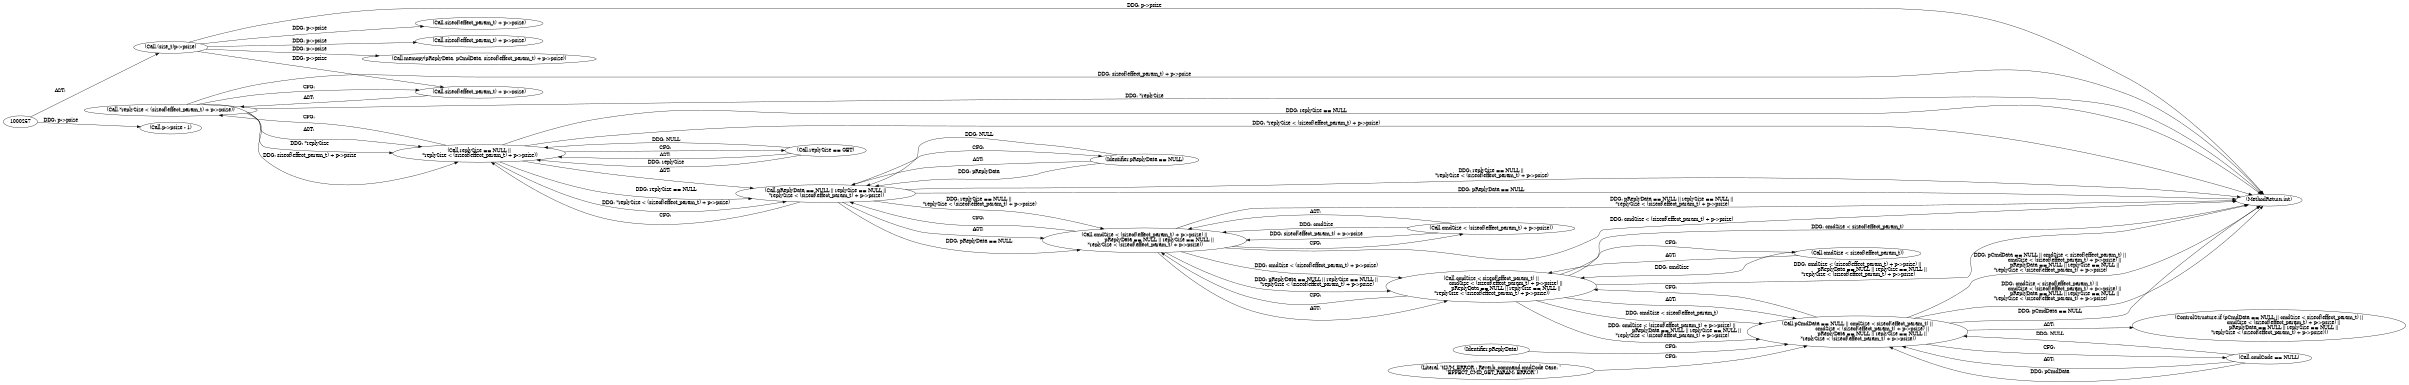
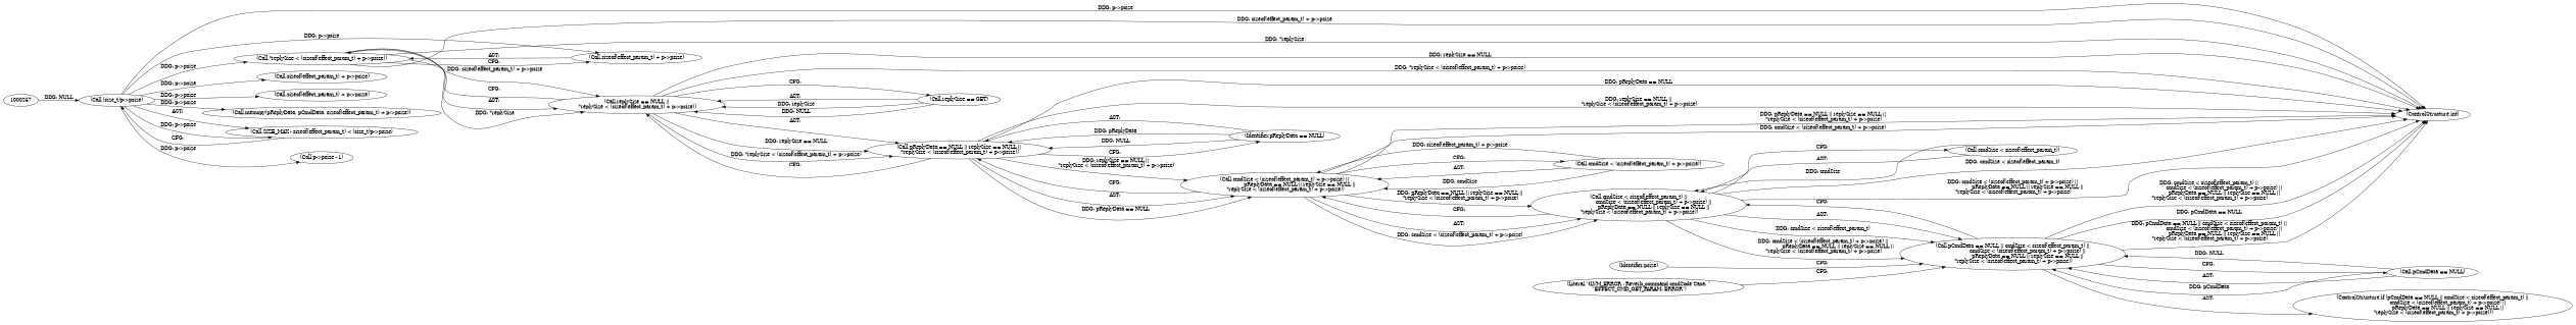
  digraph {
    rankdir=LR
    n1 [label="(Call,*replySize < (sizeof(effect_param_t) + p->psize))"]
    n2 [label="(Call,replySize == NULL ||\n *replySize < (sizeof(effect_param_t) + p->psize))"]
-   n3 [label="(MethodReturn,int)"]
+   n3 [label="(ControlStructure,int)"]
    n4 [label="(Call,sizeof(effect_param_t) + p->psize)"]
    n5 [label="(Call,pReplyData == NULL || replySize == NULL ||\n *replySize < (sizeof(effect_param_t) + p->psize))"]
    n6 [label="(Call,replySize == GET)"]
    n7 [label="(Call,(size_t)p->psize)"]
    n8 [label="(Call,sizeof(effect_param_t) + p->psize)"]
    n9 [label="(Call,sizeof(effect_param_t) + p->psize)"]
    n10 [label="(Call,memcpy(pReplyData, pCmdData, sizeof(effect_param_t) + p->psize))"]
+   n11 [label="(Call,SIZE_MAX - sizeof(effect_param_t) < (size_t)p->psize)"]
    n12 [label="(Call,p->psize - 1)"]
    n13 [label="(Call,cmdSize < (sizeof(effect_param_t) + p->psize))"]
    n14 [label="(Call,cmdSize < (sizeof(effect_param_t) + p->psize) ||\n                    pReplyData == NULL || replySize == NULL ||\n *replySize < (sizeof(effect_param_t) + p->psize))"]
    n15 [label="(Identifier,pReplyData == NULL)"]
    n16 [label="(Call,cmdSize < sizeof(effect_param_t) ||\n                    cmdSize < (sizeof(effect_param_t) + p->psize) ||\n                    pReplyData == NULL || replySize == NULL ||\n *replySize < (sizeof(effect_param_t) + p->psize))"]
    n17 [label="(Call,pCmdData == NULL || cmdSize < sizeof(effect_param_t) ||\n                    cmdSize < (sizeof(effect_param_t) + p->psize) ||\n                    pReplyData == NULL || replySize == NULL ||\n *replySize < (sizeof(effect_param_t) + p->psize))"]
    n18 [label="(Call,cmdSize < sizeof(effect_param_t))"]
-   n19 [label="(Call,cmdCode == NULL)"]
+   n19 [label="(Call,pCmdData == NULL)"]
    n20 [label="(ControlStructure,if (pCmdData == NULL || cmdSize < sizeof(effect_param_t) ||\n                    cmdSize < (sizeof(effect_param_t) + p->psize) ||\n                    pReplyData == NULL || replySize == NULL ||\n *replySize < (sizeof(effect_param_t) + p->psize)))"]
-   n21 [label="(Identifier,pReplyData)"]
+   n21 [label="(Identifier,psize)"]
    n22 [label="(Literal,\"\tLVM_ERROR : Reverb_command cmdCode Case: \"\n \"EFFECT_CMD_GET_PARAM: ERROR\")"]
    1000257
    n1 -> n2 [label="AST: "]
    n1 -> n2 [label="DDG: *replySize"]
    n1 -> n2 [label="DDG: sizeof(effect_param_t) + p->psize"]
    n1 -> n3 [label="DDG: sizeof(effect_param_t) + p->psize"]
    n1 -> n3 [label="DDG: *replySize"]
    n1 -> n4 [label="CFG: "]
    n2 -> n1 [label="CFG: "]
    n2 -> n3 [label="DDG: replySize == NULL"]
    n2 -> n3 [label="DDG: *replySize < (sizeof(effect_param_t) + p->psize)"]
    n2 -> n5 [label="AST: "]
    n2 -> n5 [label="DDG: replySize == NULL"]
    n2 -> n5 [label="DDG: *replySize < (sizeof(effect_param_t) + p->psize)"]
    n2 -> n6 [label="CFG: "]
    n4 -> n1 [label="AST: "]
    n5 -> n2 [label="CFG: "]
    n5 -> n3 [label="DDG: replySize == NULL ||\n *replySize < (sizeof(effect_param_t) + p->psize)"]
    n5 -> n3 [label="DDG: pReplyData == NULL"]
    n5 -> n14 [label="AST: "]
    n5 -> n14 [label="DDG: pReplyData == NULL"]
    n5 -> n14 [label="DDG: replySize == NULL ||\n *replySize < (sizeof(effect_param_t) + p->psize)"]
    n5 -> n15 [label="CFG: "]
    n6 -> n2 [label="AST: "]
    n6 -> n2 [label="DDG: replySize"]
    n6 -> n2 [label="DDG: NULL"]
+   n7 -> n1 [label="DDG: p->psize"]
    n7 -> n3 [label="DDG: p->psize"]
    n7 -> n4 [label="DDG: p->psize"]
    n7 -> n8 [label="DDG: p->psize"]
    n7 -> n9 [label="DDG: p->psize"]
    n7 -> n10 [label="DDG: p->psize"]
-   1000257 -> n12 [label="DDG: p->psize"]
+   n7 -> n11 [label="AST: "]
+   n7 -> n11 [label="DDG: p->psize"]
+   n7 -> n12 [label="DDG: p->psize"]
+   n11 -> n7 [label="CFG: "]
    n13 -> n14 [label="AST: "]
    n13 -> n14 [label="DDG: cmdSize"]
    n13 -> n14 [label="DDG: sizeof(effect_param_t) + p->psize"]
    n14 -> n3 [label="DDG: pReplyData == NULL || replySize == NULL ||\n *replySize < (sizeof(effect_param_t) + p->psize)"]
    n14 -> n3 [label="DDG: cmdSize < (sizeof(effect_param_t) + p->psize)"]
    n14 -> n5 [label="CFG: "]
    n14 -> n13 [label="CFG: "]
    n14 -> n16 [label="AST: "]
    n14 -> n16 [label="DDG: cmdSize < (sizeof(effect_param_t) + p->psize)"]
    n14 -> n16 [label="DDG: pReplyData == NULL || replySize == NULL ||\n *replySize < (sizeof(effect_param_t) + p->psize)"]
    n15 -> n5 [label="AST: "]
    n15 -> n5 [label="DDG: pReplyData"]
    n15 -> n5 [label="DDG: NULL"]
    n16 -> n3 [label="DDG: cmdSize < sizeof(effect_param_t)"]
    n16 -> n3 [label="DDG: cmdSize < (sizeof(effect_param_t) + p->psize) ||\n                    pReplyData == NULL || replySize == NULL ||\n *replySize < (sizeof(effect_param_t) + p->psize)"]
    n16 -> n14 [label="CFG: "]
    n16 -> n17 [label="AST: "]
    n16 -> n17 [label="DDG: cmdSize < sizeof(effect_param_t)"]
    n16 -> n17 [label="DDG: cmdSize < (sizeof(effect_param_t) + p->psize) ||\n                    pReplyData == NULL || replySize == NULL ||\n *replySize < (sizeof(effect_param_t) + p->psize)"]
    n16 -> n18 [label="CFG: "]
    n17 -> n3 [label="DDG: pCmdData == NULL || cmdSize < sizeof(effect_param_t) ||\n                    cmdSize < (sizeof(effect_param_t) + p->psize) ||\n                    pReplyData == NULL || replySize == NULL ||\n *replySize < (sizeof(effect_param_t) + p->psize)"]
    n17 -> n3 [label="DDG: cmdSize < sizeof(effect_param_t) ||\n                    cmdSize < (sizeof(effect_param_t) + p->psize) ||\n                    pReplyData == NULL || replySize == NULL ||\n *replySize < (sizeof(effect_param_t) + p->psize)"]
    n17 -> n3 [label="DDG: pCmdData == NULL"]
    n17 -> n16 [label="CFG: "]
    n17 -> n19 [label="CFG: "]
    n17 -> n20 [label="AST: "]
    n18 -> n16 [label="AST: "]
    n18 -> n16 [label="DDG: cmdSize"]
    n19 -> n17 [label="AST: "]
    n19 -> n17 [label="DDG: pCmdData"]
    n19 -> n17 [label="DDG: NULL"]
    n21 -> n17 [label="CFG: "]
    n22 -> n17 [label="CFG: "]
-   1000257 -> n7 [label="AST: "]
+   1000257 -> n7 [label="DDG: NULL"]
  }
